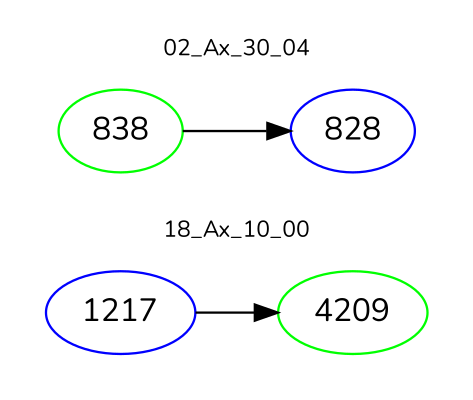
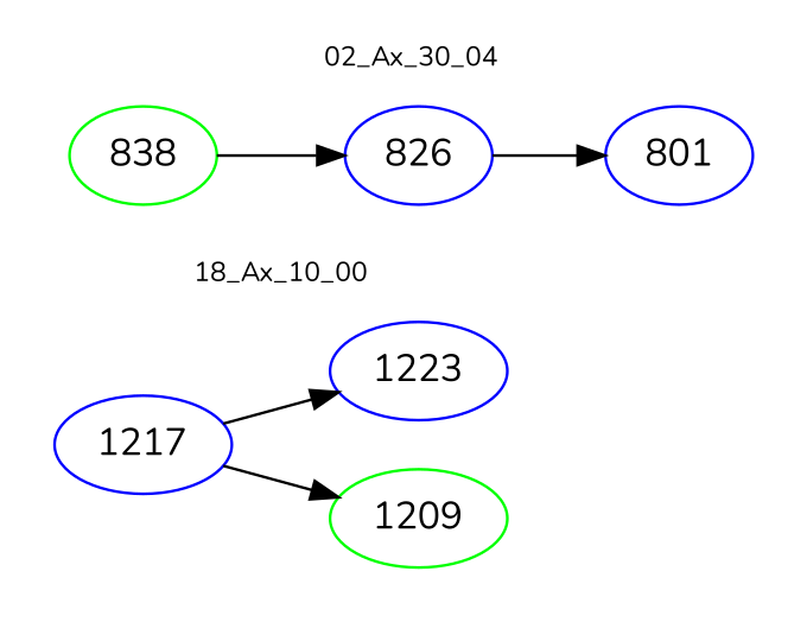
  digraph {
    fontname=Nunito
    rankdir=LR
    node [color=blue fontname=Nunito]
    edge [color=black fontname=Nunito]
    n1 [label=1217]
-   n2 [color=green label=4209]
-   n4 [label=828]
+   n2 [color=green label=1209]
+   n3 [label=1223]
+   n4 [label=826]
+   n5 [label=801]
    n6 [color=green label=838]
    subgraph cluster_1 {
      color=white
      fontsize=10
      label="18_Ax_10_00"
      n1
      n2
+     n3
    }
    subgraph cluster_2 {
      color=white
      fontsize=10
      label="02_Ax_30_04"
      n4
+     n5
      n6
    }
    n1 -> n2
+   n1 -> n3
+   n4 -> n5
    n6 -> n4
  }
